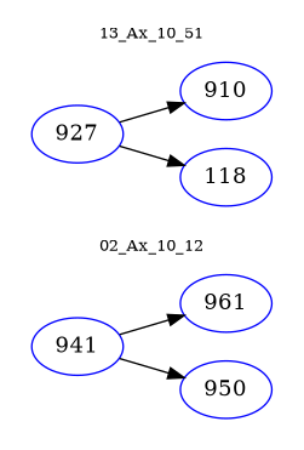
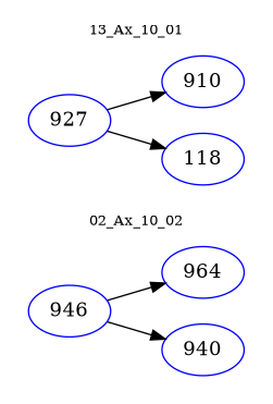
  digraph {
    rankdir=LR
    node [color=blue]
    edge [color=black]
-   n1 [label=941]
-   n2 [label=950]
-   n3 [label=961]
+   n1 [label=946]
+   n2 [label=940]
+   n3 [label=964]
    n4 [label=927]
    n5 [label=118]
    n6 [label=910]
    subgraph cluster_1 {
      color=white
      fontsize=10
-     label="02_Ax_10_12"
+     label="02_Ax_10_02"
      n1
      n2
      n3
    }
    subgraph cluster_2 {
      color=white
      fontsize=10
-     label="13_Ax_10_51"
+     label="13_Ax_10_01"
      n4
      n5
      n6
    }
    n1 -> n2
    n1 -> n3
    n4 -> n5
    n4 -> n6
  }
